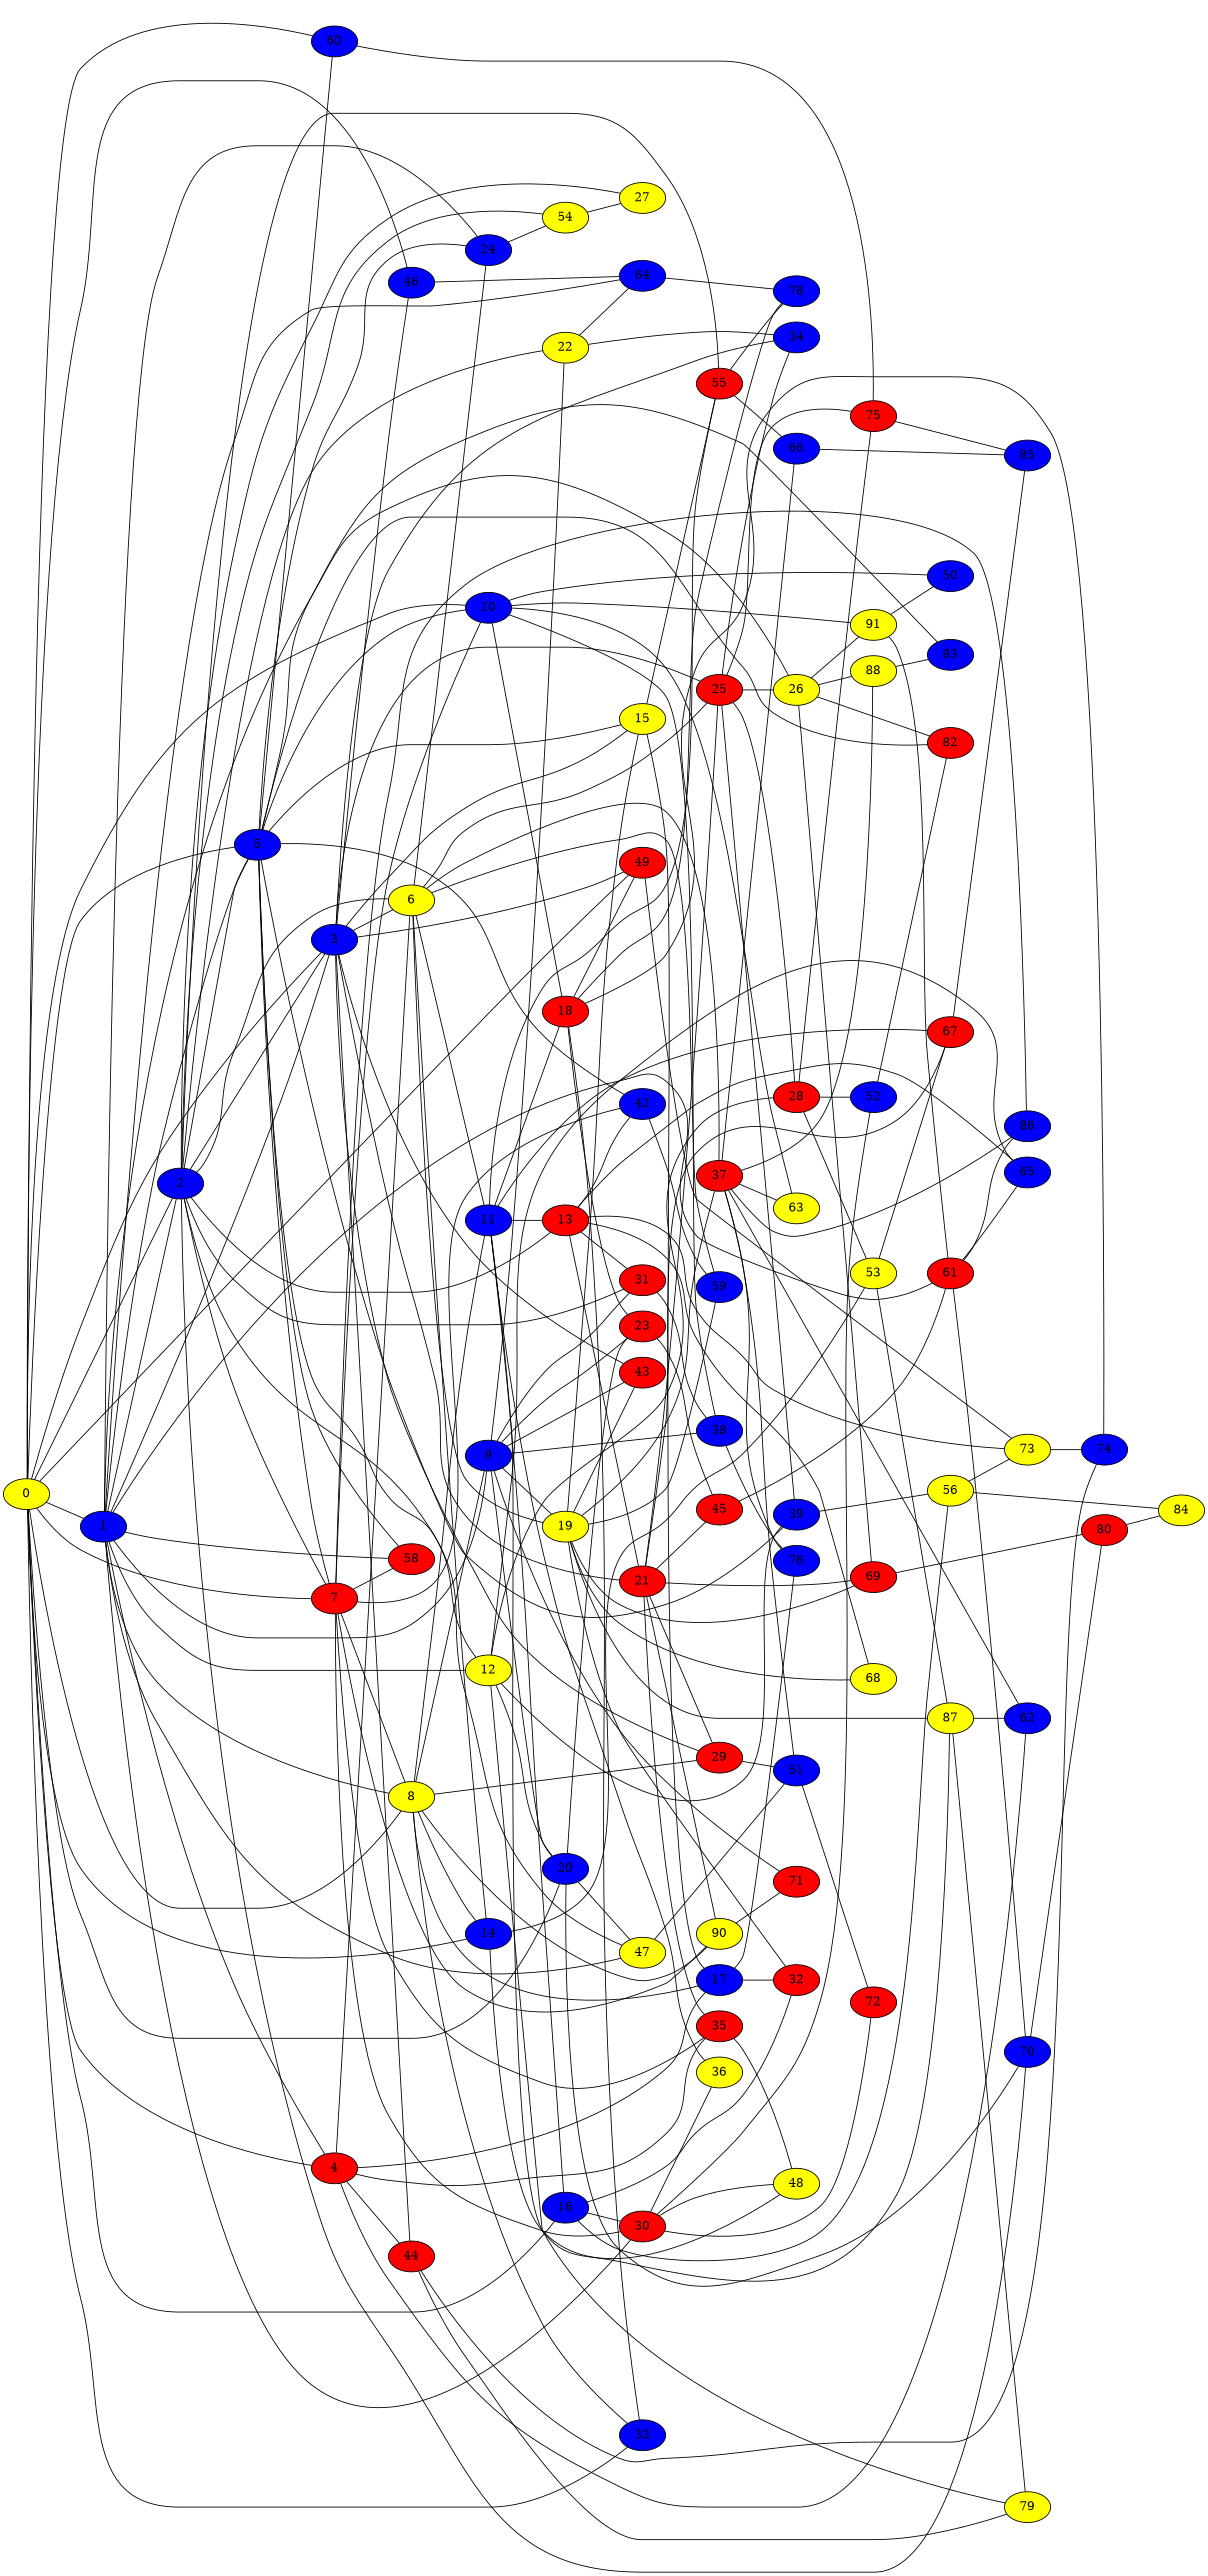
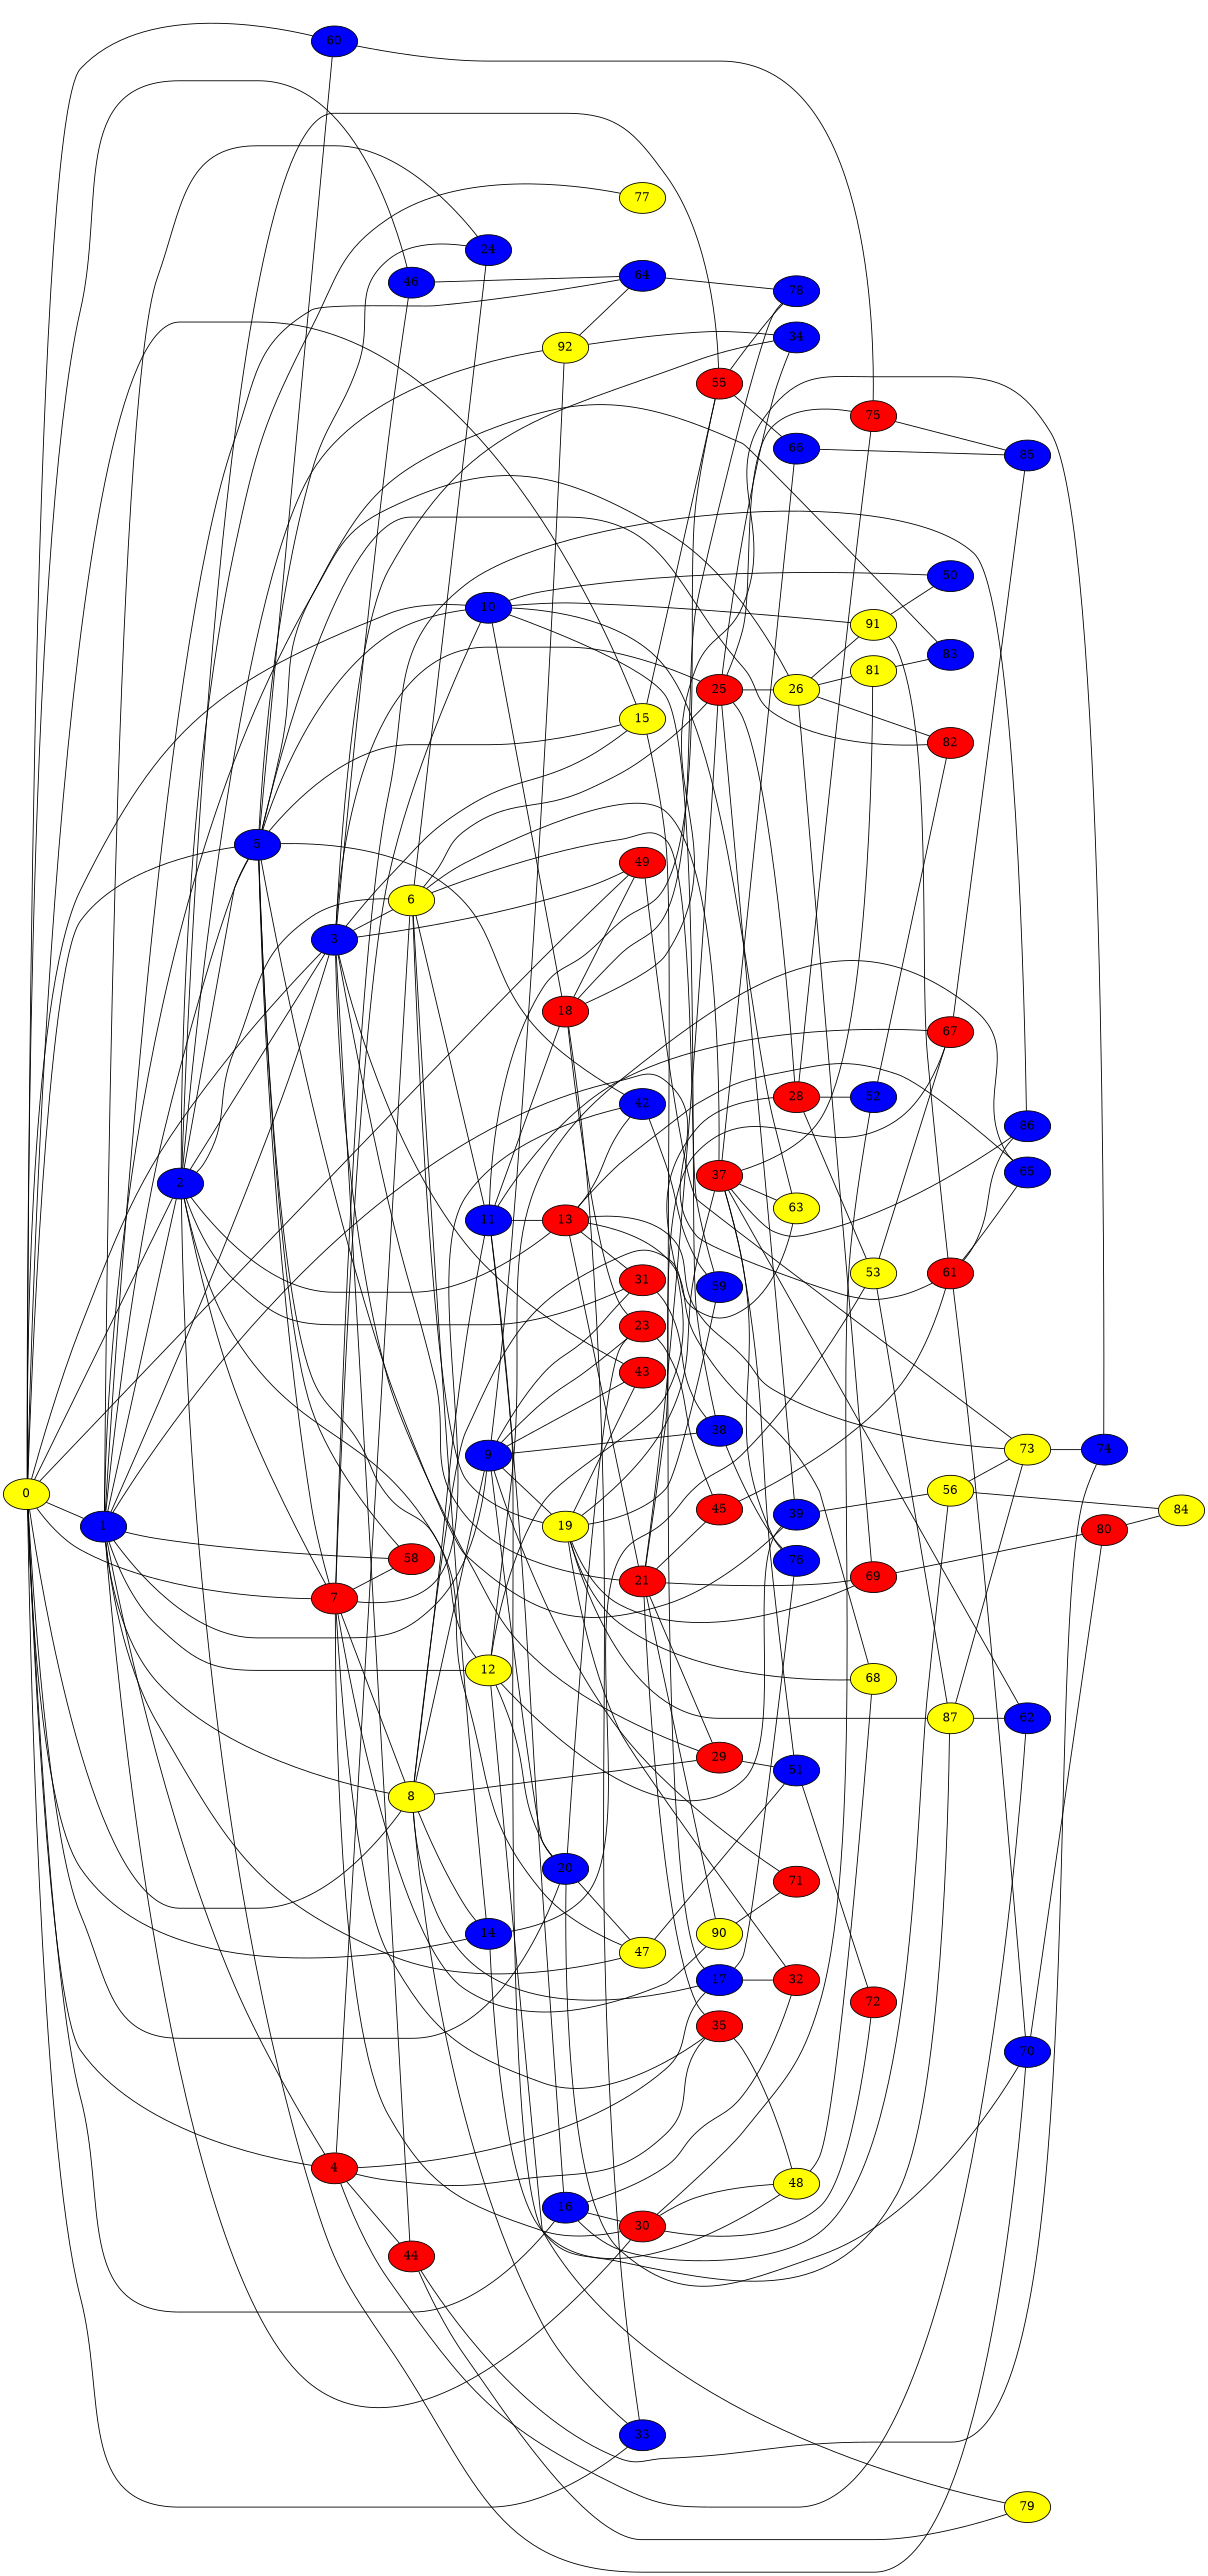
  graph {
    rankdir=LR
    node [fillcolor=blue style=filled]
    0 [fillcolor=yellow]
    1
    2
    3
    4 [fillcolor=red]
    5
    7 [fillcolor=red]
    8 [fillcolor=yellow]
    10
    14
    15 [fillcolor=yellow]
    16
    20
    33
    46
    49 [fillcolor=red]
    60
    9
    12 [fillcolor=yellow]
    24
    26 [fillcolor=yellow]
    30 [fillcolor=red]
    47 [fillcolor=yellow]
    58 [fillcolor=red]
    61 [fillcolor=red]
    64
    6 [fillcolor=yellow]
    13 [fillcolor=red]
-   22 [fillcolor=yellow]
+   22 [fillcolor=yellow label=92]
    31 [fillcolor=red]
-   54 [fillcolor=yellow]
    55 [fillcolor=red]
    70
-   77 [fillcolor=yellow label=27]
+   77 [fillcolor=yellow]
    21 [fillcolor=red]
    25 [fillcolor=red]
    29 [fillcolor=red]
    34
    43 [fillcolor=red]
    44 [fillcolor=red]
    17
    35 [fillcolor=red]
    62
    39
    42
    82 [fillcolor=red]
    83
    n48 [fillcolor=yellow label=90]
    86
    11
    38
    18 [fillcolor=red]
    n53 [fillcolor=yellow label=91]
    50
    63 [fillcolor=yellow]
    48 [fillcolor=yellow]
    53 [fillcolor=yellow]
    32 [fillcolor=red]
    56 [fillcolor=yellow]
    23 [fillcolor=red]
    73 [fillcolor=yellow]
    75 [fillcolor=red]
    19 [fillcolor=yellow]
    71 [fillcolor=red]
    28 [fillcolor=red]
    n66 [fillcolor=yellow label=87]
    65
    69 [fillcolor=red]
-   81 [fillcolor=yellow label=88]
-   36 [fillcolor=yellow]
+   81 [fillcolor=yellow]
    52
    72 [fillcolor=red]
    51
    78
    37 [fillcolor=red]
    59
    68 [fillcolor=yellow]
    66
    80 [fillcolor=red]
    67 [fillcolor=red]
    45 [fillcolor=red]
    79 [fillcolor=yellow]
    74
    76
    85
    84 [fillcolor=yellow]
    0 -- 1
    0 -- 2
    0 -- 3
    0 -- 4
    0 -- 5
    0 -- 7
    0 -- 8
    0 -- 10
    0 -- 14
-   19 -- 15
+   0 -- 15
    0 -- 16
    0 -- 20
    0 -- 33
    0 -- 46
    0 -- 49
    0 -- 60
    1 -- 2
    1 -- 3
    1 -- 4
    1 -- 5
    1 -- 8
    1 -- 9
    1 -- 12
    1 -- 24
    1 -- 26
    1 -- 30
    1 -- 47
    1 -- 58
    1 -- 61
    1 -- 64
    2 -- 3
    2 -- 5
    2 -- 7
    2 -- 12
    2 -- 6
    2 -- 13
    2 -- 22
    2 -- 31
-   2 -- 54
    2 -- 55
    2 -- 70
    2 -- 77
    3 -- 15
    3 -- 46
    3 -- 49
    3 -- 6
    3 -- 21
    3 -- 25
    3 -- 29
    3 -- 34
    3 -- 43
    3 -- 44
    4 -- 6
    4 -- 44
    4 -- 17
    4 -- 35
    4 -- 62
    5 -- 7
    5 -- 10
    5 -- 15
    5 -- 60
    5 -- 24
    5 -- 47
    5 -- 58
    5 -- 39
    5 -- 42
    5 -- 82
    5 -- 83
    7 -- 8
    7 -- 10
    7 -- 30
    7 -- 58
    7 -- 35
    7 -- 42
    7 -- n48
    7 -- 86
    8 -- 14
    8 -- 33
    8 -- 9
    8 -- 29
    8 -- 17
-   8 -- n48
+   8 -- 63
    8 -- 11
    10 -- 38
    10 -- 18
    10 -- n53
    10 -- 50
    10 -- 63
    14 -- 48
    14 -- 53
    15 -- 55
    15 -- 17
    16 -- 30
    16 -- 32
    16 -- 56
    20 -- 47
    20 -- 70
    20 -- 23
    46 -- 64
    49 -- 73
    60 -- 75
    9 -- 20
    9 -- 22
    9 -- 31
    9 -- 43
    9 -- 38
    9 -- 23
    9 -- 19
    9 -- 71
    12 -- 20
    12 -- 39
    12 -- 28
    12 -- n66
    12 -- 65
-   24 -- 54
    26 -- 82
    26 -- n53
    26 -- 69
    26 -- 81
    30 -- 48
-   30 -- 36
    30 -- 52
    30 -- 72
    47 -- 51
    61 -- 70
    61 -- 86
    61 -- 65
    64 -- 78
    6 -- 14
    6 -- 24
    6 -- 25
    6 -- 11
    6 -- 19
    6 -- 37
    6 -- 59
    13 -- 31
    13 -- 21
    13 -- 42
    13 -- 73
    13 -- 65
    13 -- 68
    22 -- 64
    22 -- 34
    31 -- 38
-   54 -- 77
    55 -- 78
    55 -- 66
    70 -- 80
    21 -- 25
    21 -- 29
    21 -- 35
    21 -- n48
    21 -- 69
    21 -- 67
    21 -- 45
    25 -- 26
    25 -- 34
    25 -- 39
    25 -- 75
    25 -- 28
    29 -- 51
    44 -- 79
    44 -- 74
    17 -- 32
    17 -- 76
    35 -- 48
    39 -- 56
    42 -- 59
    n48 -- 71
    11 -- 16
    11 -- 13
    11 -- 55
    11 -- 18
-   11 -- 36
    11 -- 67
    11 -- 79
    38 -- 76
    18 -- 33
    18 -- 49
    18 -- 23
    18 -- 78
    18 -- 74
    n53 -- 61
    n53 -- 50
+   48 -- 68
    53 -- n66
    53 -- 67
    56 -- 73
    56 -- 84
    23 -- 45
    73 -- 74
    75 -- 85
    19 -- 43
    19 -- 32
    19 -- n66
    19 -- 69
    19 -- 37
    19 -- 59
    19 -- 68
    28 -- 53
    28 -- 75
    28 -- 52
    n66 -- 62
-   n66 -- 79
+   n66 -- 73
    69 -- 80
    81 -- 83
    52 -- 82
    51 -- 72
    37 -- 62
    37 -- 86
    37 -- 63
    37 -- 81
    37 -- 51
    37 -- 66
    37 -- 76
    66 -- 85
    80 -- 84
    67 -- 85
    45 -- 61
  }
